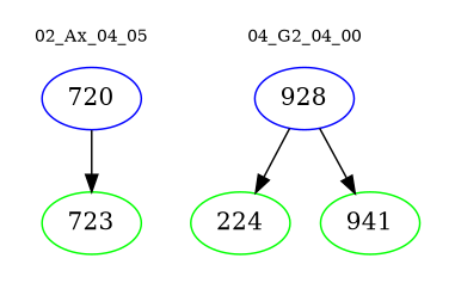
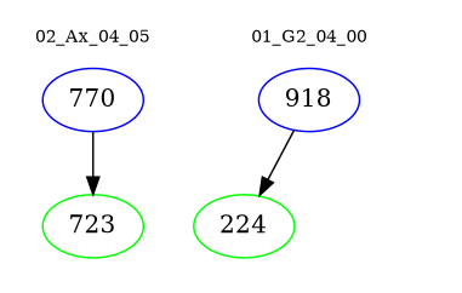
  digraph {
    node [color=green]
    edge [color=black]
-   n1 [color=blue label=720]
+   n1 [color=blue label=770]
    n2 [label=723]
-   n3 [color=blue label=928]
+   n3 [color=blue label=918]
    n4 [label=224]
-   n5 [label=941]
    subgraph cluster_1 {
      color=white
      fontsize=10
      label="02_Ax_04_05"
      n1
      n2
    }
    subgraph cluster_2 {
      color=white
      fontsize=10
-     label="04_G2_04_00"
+     label="01_G2_04_00"
      n3
      n4
-     n5
    }
    n1 -> n2
    n3 -> n4
-   n3 -> n5
  }
